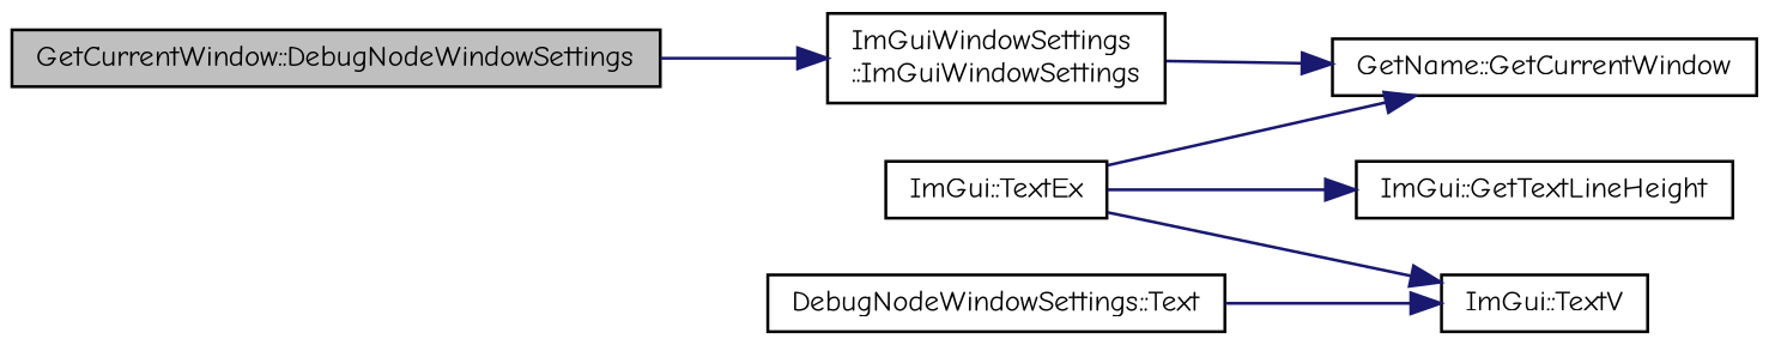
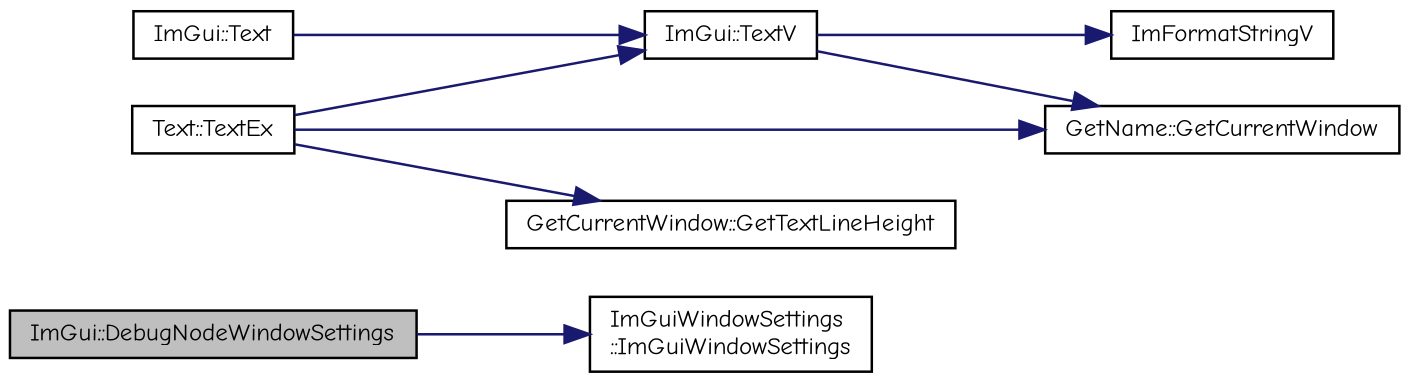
  digraph {
    fontname="Comic Neue"
    rankdir=LR
    node [color=black fillcolor=white fontname="Comic Neue" fontsize=10 shape=record style=filled]
    edge [color=midnightblue fontname="Comic Neue" fontsize=10 labelfontname=Helvetica labelfontsize=10 style=solid]
-   n1 [fillcolor=grey75 fontcolor=black height=0.2 label="GetCurrentWindow::DebugNodeWindowSettings" width=0.4]
+   n1 [fillcolor=grey75 fontcolor=black height=0.2 label="ImGui::DebugNodeWindowSettings" width=0.4]
    n2 [height=0.2 label="ImGuiWindowSettings\l::ImGuiWindowSettings" width=0.4]
-   n3 [height=0.2 label="DebugNodeWindowSettings::Text" width=0.4]
+   n3 [height=0.2 label="ImGui::Text" width=0.4]
    n4 [height=0.2 label="ImGui::TextV" width=0.4]
    n5 [height=0.2 label="GetName::GetCurrentWindow" width=0.4]
-   n7 [height=0.2 label="ImGui::TextEx" width=0.4]
-   n8 [height=0.2 label="ImGui::GetTextLineHeight" width=0.4]
+   n6 [height=0.2 label=ImFormatStringV width=0.4]
+   n7 [height=0.2 label="Text::TextEx" width=0.4]
+   n8 [height=0.2 label="GetCurrentWindow::GetTextLineHeight" width=0.4]
    n1 -> n2
    n3 -> n4
-   n2 -> n5
+   n4 -> n5
+   n4 -> n6
    n7 -> n4
    n7 -> n5
    n7 -> n8
  }
